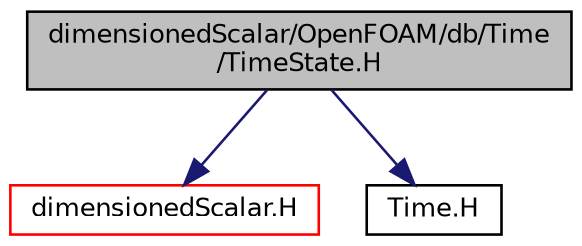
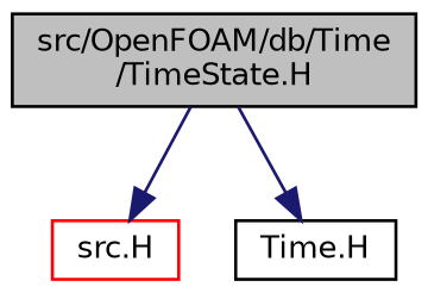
  digraph {
    node [color=black fontname=Helvetica fontsize=10 shape=record]
    edge [color=midnightblue fontname=Helvetica fontsize=10 labelfontname=Helvetica labelfontsize=10 style=solid]
-   n1 [fillcolor=grey75 fontcolor=black height=0.2 label="dimensionedScalar/OpenFOAM/db/Time\l/TimeState.H" style=filled width=0.4]
-   n2 [color=red height=0.2 label="dimensionedScalar.H" width=0.4]
+   n1 [fillcolor=grey75 fontcolor=black height=0.2 label="src/OpenFOAM/db/Time\l/TimeState.H" style=filled width=0.4]
+   n2 [color=red height=0.2 label="src.H" width=0.4]
    n3 [height=0.2 label="Time.H" width=0.4]
    n1 -> n2
    n1 -> n3
  }
